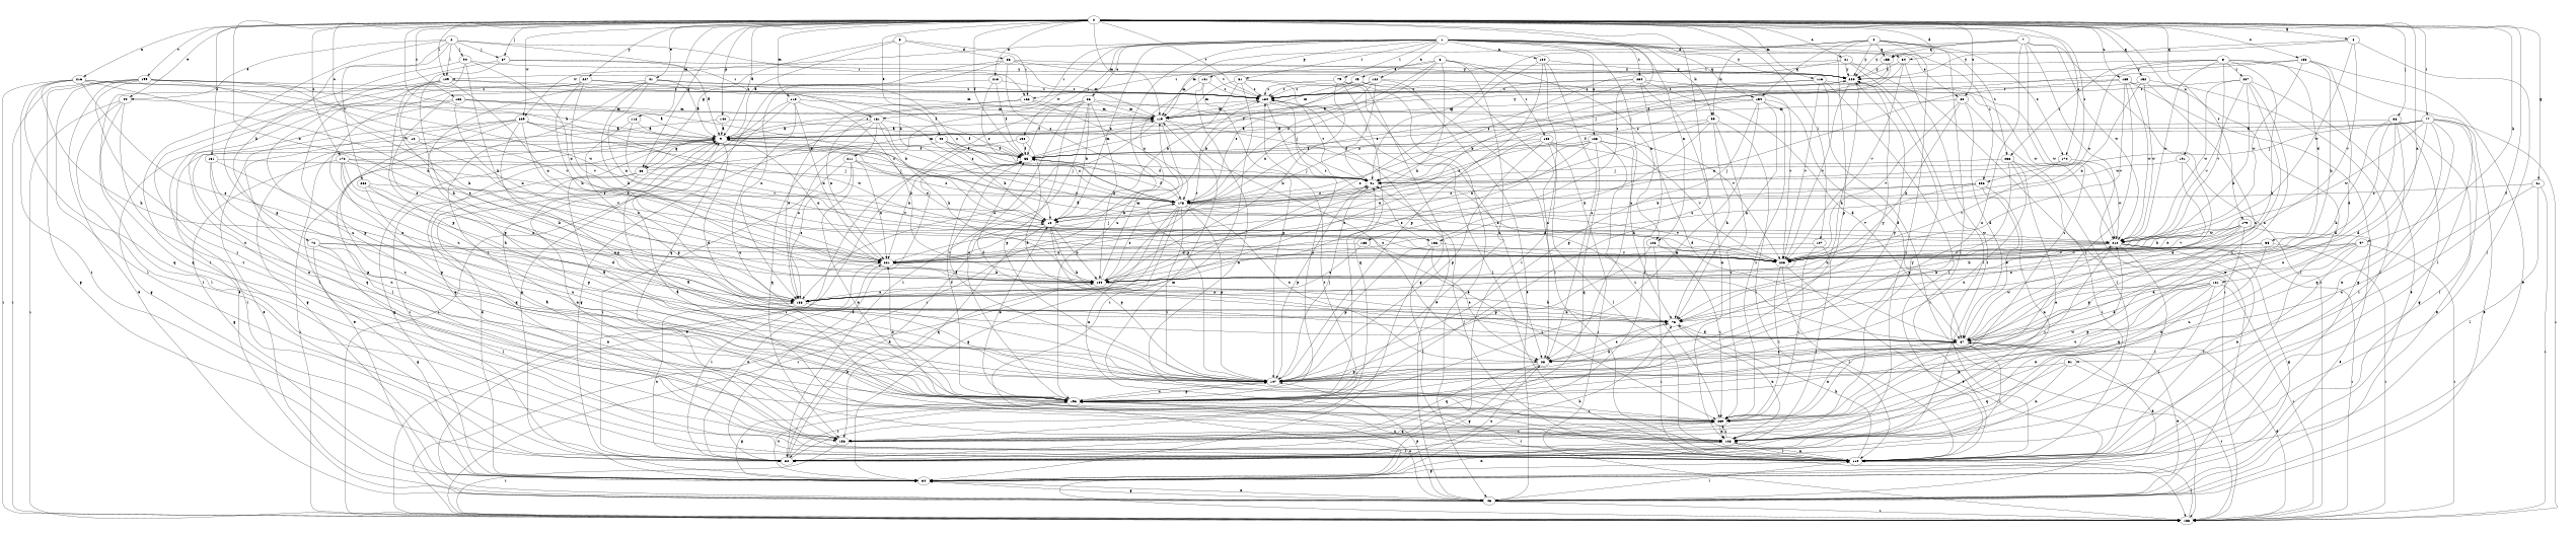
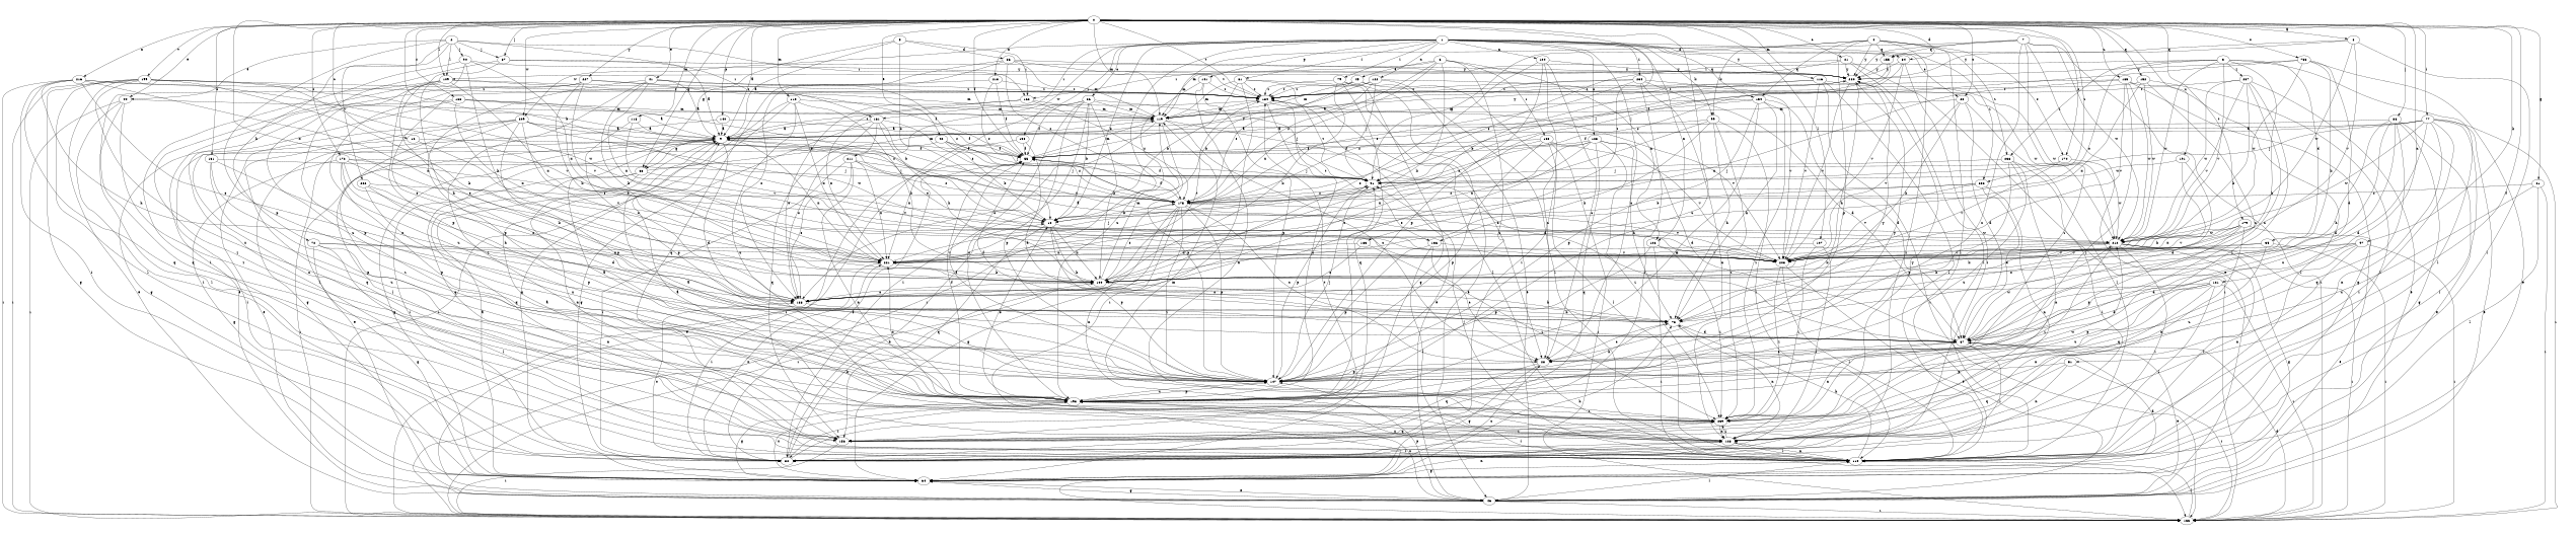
  strict digraph {
    0
    8
    9
    16
    18
    21
    23
    34
    41
    42
    44
    51
    55
    61
    63
    77
    86
    87
    97
    107
    109
    115
    116
    118
    119
    121
    131
-   133
+   133 [label=733]
    140
    152
    168
    172
    174
    179
    183
    184
    185
    191
    193
    199
    209
    213
    216
    221
    227
    232
    230
    110
    203
    212
    155
    136
    46
    166
    37
    64
    156
    147
    73
    100
    175
    82
    91
    239
    128
    138
    28
    1
    26
    79
    81
    99
    122
    123
    124
    126
    141
    154
    158
    161
    211
    234
    2
    72
    90
    162
    202
    3
    35
    237
    238
    4
    5
    36
    6
    45
    163
    7
    0 -> 8 [label=a]
    0 -> 9 [label=a]
    0 -> 16 [label=c]
    0 -> 18 [label=b]
    0 -> 21 [label=c]
    0 -> 23 [label=c]
    0 -> 34 [label=d]
    0 -> 41 [label=e]
    0 -> 42 [label=e]
    0 -> 44 [label=e]
    0 -> 51 [label=f]
    0 -> 55 [label=f]
    0 -> 61 [label=g]
    0 -> 63 [label=g]
    0 -> 77 [label=i]
    0 -> 86 [label=j]
    0 -> 87 [label=j]
    0 -> 97 [label=k]
    0 -> 107 [label=l]
    0 -> 109 [label=l]
    0 -> 115 [label=m]
    0 -> 116 [label=m]
    0 -> 118 [label=m]
    0 -> 119 [label=m]
    0 -> 121 [label=n]
    0 -> 131 [label=o]
    0 -> 133 [label=o]
    0 -> 140 [label=p]
    0 -> 152 [label=q]
    0 -> 168 [label=s]
    0 -> 172 [label=s]
    0 -> 174 [label=s]
    0 -> 179 [label=t]
    0 -> 183 [label=t]
    0 -> 184 [label=t]
    0 -> 185 [label=u]
    0 -> 191 [label=u]
    0 -> 193 [label=u]
    0 -> 199 [label=v]
    0 -> 209 [label=w]
    0 -> 213 [label=x]
    0 -> 216 [label=x]
    0 -> 221 [label=x]
    0 -> 227 [label=y]
    0 -> 232 [label=z]
    8 -> 230 [label=y]
    8 -> 110 [label=l]
    8 -> 203 [label=v]
    8 -> 212 [label=w]
    8 -> 155 [label=q]
    9 -> 55 [label=f]
    9 -> 63 [label=g]
    9 -> 184 [label=t]
    9 -> 221 [label=x]
    9 -> 136 [label=o]
    9 -> 46 [label=e]
    9 -> 166 [label=r]
    9 -> 37 [label=d]
    9 -> 64 [label=g]
    9 -> 156 [label=q]
    16 -> 55 [label=f]
    16 -> 193 [label=u]
    16 -> 203 [label=v]
    18 -> 212 [label=w]
    18 -> 156 [label=q]
    18 -> 147 [label=p]
    18 -> 73 [label=h]
    18 -> 100 [label=k]
    21 -> 119 [label=m]
    21 -> 230 [label=y]
    21 -> 110 [label=l]
    21 -> 166 [label=r]
    21 -> 175 [label=s]
    23 -> 119 [label=m]
    23 -> 110 [label=l]
    23 -> 203 [label=v]
    23 -> 37 [label=d]
    23 -> 100 [label=k]
    34 -> 230 [label=y]
    34 -> 203 [label=v]
    34 -> 82 [label=i]
    34 -> 91 [label=j]
    41 -> 9 [label=a]
    41 -> 184 [label=t]
    41 -> 221 [label=x]
    41 -> 147 [label=p]
    41 -> 100 [label=k]
    41 -> 175 [label=s]
    41 -> 239 [label=z]
    42 -> 18 [label=b]
    42 -> 55 [label=f]
    42 -> 175 [label=s]
    42 -> 82 [label=i]
    42 -> 91 [label=j]
    44 -> 119 [label=m]
    44 -> 110 [label=l]
    44 -> 166 [label=r]
    44 -> 82 [label=i]
    44 -> 239 [label=z]
    51 -> 166 [label=r]
    51 -> 156 [label=q]
    51 -> 147 [label=p]
    51 -> 128 [label=n]
    55 -> 119 [label=m]
    55 -> 46 [label=e]
    55 -> 91 [label=j]
    61 -> 193 [label=u]
    61 -> 110 [label=l]
    61 -> 166 [label=r]
    61 -> 175 [label=s]
    63 -> 119 [label=m]
    63 -> 203 [label=v]
    63 -> 156 [label=q]
    63 -> 82 [label=i]
    63 -> 128 [label=n]
    77 -> 9 [label=a]
    77 -> 55 [label=f]
    77 -> 110 [label=l]
    77 -> 212 [label=w]
    77 -> 46 [label=e]
    77 -> 166 [label=r]
    77 -> 37 [label=d]
    77 -> 82 [label=i]
    77 -> 91 [label=j]
    77 -> 128 [label=n]
    86 -> 9 [label=a]
    86 -> 193 [label=u]
    86 -> 46 [label=e]
    86 -> 37 [label=d]
    86 -> 64 [label=g]
    86 -> 156 [label=q]
    86 -> 73 [label=h]
    87 -> 9 [label=a]
    87 -> 193 [label=u]
    87 -> 230 [label=y]
    87 -> 147 [label=p]
    97 -> 193 [label=u]
    97 -> 203 [label=v]
    97 -> 166 [label=r]
    97 -> 37 [label=d]
    97 -> 128 [label=n]
    97 -> 138 [label=o]
    107 -> 221 [label=x]
    107 -> 82 [label=i]
    107 -> 239 [label=z]
    109 -> 55 [label=f]
    109 -> 184 [label=t]
    109 -> 221 [label=x]
    109 -> 156 [label=q]
    109 -> 147 [label=p]
    109 -> 239 [label=z]
    109 -> 138 [label=o]
    115 -> 119 [label=m]
    115 -> 193 [label=u]
    115 -> 221 [label=x]
    115 -> 166 [label=r]
    115 -> 64 [label=g]
    115 -> 100 [label=k]
    116 -> 18 [label=b]
    116 -> 184 [label=t]
    116 -> 110 [label=l]
    116 -> 203 [label=v]
    116 -> 212 [label=w]
    116 -> 166 [label=r]
    118 -> 9 [label=a]
    118 -> 203 [label=v]
    118 -> 147 [label=p]
    119 -> 9 [label=a]
    119 -> 230 [label=y]
    119 -> 37 [label=d]
    119 -> 147 [label=p]
    119 -> 138 [label=o]
    119 -> 28 [label=c]
    121 -> 193 [label=u]
    121 -> 110 [label=l]
    121 -> 166 [label=r]
    121 -> 37 [label=d]
    121 -> 147 [label=p]
    121 -> 128 [label=n]
    121 -> 138 [label=o]
    131 -> 193 [label=u]
    131 -> 147 [label=p]
    131 -> 91 [label=j]
    131 -> 138 [label=o]
    133 -> 55 [label=f]
    133 -> 230 [label=y]
    133 -> 212 [label=w]
    133 -> 46 [label=e]
    133 -> 37 [label=d]
    133 -> 100 [label=k]
    140 -> 9 [label=a]
    140 -> 55 [label=f]
    140 -> 64 [label=g]
    152 -> 184 [label=t]
    152 -> 221 [label=x]
    152 -> 110 [label=l]
    152 -> 212 [label=w]
    152 -> 28 [label=c]
    168 -> 9 [label=a]
    168 -> 18 [label=b]
    168 -> 119 [label=m]
    168 -> 221 [label=x]
    168 -> 110 [label=l]
    168 -> 64 [label=g]
    172 -> 18 [label=b]
    172 -> 64 [label=g]
    172 -> 147 [label=p]
    172 -> 73 [label=h]
    172 -> 100 [label=k]
    172 -> 91 [label=j]
    172 -> 138 [label=o]
    174 -> 203 [label=v]
    174 -> 212 [label=w]
    174 -> 91 [label=j]
    179 -> 221 [label=x]
    179 -> 203 [label=v]
    179 -> 212 [label=w]
    179 -> 46 [label=e]
    179 -> 147 [label=p]
    179 -> 73 [label=h]
    179 -> 128 [label=n]
    183 -> 221 [label=x]
    183 -> 239 [label=z]
    183 -> 138 [label=o]
    184 -> 119 [label=m]
    184 -> 193 [label=u]
    184 -> 203 [label=v]
    184 -> 46 [label=e]
    185 -> 184 [label=t]
    185 -> 221 [label=x]
    185 -> 110 [label=l]
    185 -> 203 [label=v]
    185 -> 212 [label=w]
    185 -> 64 [label=g]
    185 -> 239 [label=z]
    191 -> 37 [label=d]
    191 -> 73 [label=h]
    191 -> 91 [label=w]
    193 -> 9 [label=a]
    193 -> 18 [label=b]
    193 -> 55 [label=f]
    193 -> 221 [label=x]
    193 -> 64 [label=g]
    193 -> 147 [label=p]
    193 -> 82 [label=i]
    193 -> 91 [label=j]
    193 -> 239 [label=z]
    199 -> 18 [label=b]
    199 -> 184 [label=t]
    199 -> 193 [label=u]
    199 -> 110 [label=l]
    199 -> 203 [label=v]
    199 -> 46 [label=e]
    199 -> 166 [label=r]
    199 -> 64 [label=g]
    199 -> 100 [label=k]
    209 -> 9 [label=a]
    209 -> 110 [label=l]
    209 -> 212 [label=w]
    209 -> 46 [label=e]
    209 -> 156 [label=q]
    209 -> 147 [label=p]
    209 -> 175 [label=s]
    209 -> 239 [label=z]
    209 -> 138 [label=o]
    213 -> 55 [label=f]
    213 -> 184 [label=t]
    213 -> 175 [label=s]
    213 -> 138 [label=o]
    216 -> 184 [label=t]
    216 -> 221 [label=x]
    216 -> 212 [label=w]
    216 -> 166 [label=r]
    216 -> 156 [label=q]
    216 -> 73 [label=h]
    216 -> 82 [label=i]
    216 -> 138 [label=o]
    221 -> 100 [label=k]
    221 -> 82 [label=i]
    221 -> 91 [label=j]
    227 -> 119 [label=m]
    227 -> 184 [label=t]
    227 -> 193 [label=u]
    227 -> 203 [label=v]
    227 -> 46 [label=e]
    227 -> 100 [label=k]
    232 -> 18 [label=b]
    232 -> 203 [label=v]
    232 -> 37 [label=d]
    232 -> 175 [label=s]
    232 -> 128 [label=n]
    230 -> 184 [label=t]
    230 -> 203 [label=v]
    230 -> 73 [label=h]
    110 -> 9 [label=a]
    110 -> 193 [label=u]
    110 -> 64 [label=g]
    110 -> 73 [label=h]
    110 -> 91 [label=j]
    110 -> 128 [label=n]
    203 -> 9 [label=a]
    203 -> 110 [label=l]
    203 -> 46 [label=e]
    203 -> 239 [label=z]
    212 -> 221 [label=x]
    212 -> 110 [label=l]
    212 -> 203 [label=v]
    212 -> 166 [label=r]
    212 -> 64 [label=g]
    212 -> 100 [label=k]
    212 -> 82 [label=i]
    212 -> 239 [label=z]
    155 -> 230 [label=y]
    155 -> 175 [label=s]
    155 -> 91 [label=j]
    136 -> 184 [label=t]
    136 -> 110 [label=l]
    136 -> 203 [label=v]
    136 -> 147 [label=p]
    136 -> 28 [label=c]
    46 -> 193 [label=u]
    46 -> 110 [label=l]
    46 -> 166 [label=r]
    46 -> 64 [label=g]
    46 -> 147 [label=p]
    166 -> 110 [label=l]
    166 -> 37 [label=d]
    37 -> 55 [label=f]
    37 -> 212 [label=w]
    37 -> 46 [label=e]
    37 -> 82 [label=i]
    37 -> 239 [label=n]
    37 -> 28 [label=c]
-   64 -> 9 [label=d]
+   64 -> 9 [label=a]
    64 -> 193 [label=u]
    64 -> 46 [label=e]
    64 -> 37 [label=d]
    64 -> 73 [label=h]
    64 -> 128 [label=n]
    64 -> 28 [label=c]
    156 -> 166 [label=r]
    156 -> 239 [label=z]
    147 -> 55 [label=f]
    147 -> 193 [label=u]
    147 -> 230 [label=y]
    147 -> 73 [label=h]
    147 -> 91 [label=j]
    73 -> 37 [label=d]
    73 -> 128 [label=n]
    73 -> 28 [label=c]
    100 -> 119 [label=m]
    100 -> 184 [label=t]
    100 -> 73 [label=h]
    100 -> 175 [label=s]
    100 -> 138 [label=o]
    175 -> 18 [label=b]
    175 -> 55 [label=f]
    175 -> 203 [label=v]
    175 -> 166 [label=r]
    175 -> 64 [label=g]
    175 -> 147 [label=p]
    175 -> 239 [label=z]
    175 -> 128 [label=n]
    175 -> 28 [label=c]
    82 -> 18 [label=b]
    82 -> 55 [label=f]
    82 -> 184 [label=t]
    82 -> 221 [label=x]
    82 -> 100 [label=k]
    82 -> 138 [label=o]
    91 -> 55 [label=f]
    91 -> 184 [label=t]
    91 -> 147 [label=p]
    91 -> 175 [label=s]
    239 -> 9 [label=a]
    239 -> 212 [label=w]
    239 -> 156 [label=q]
    239 -> 82 [label=i]
    239 -> 128 [label=n]
    128 -> 9 [label=a]
    128 -> 119 [label=m]
    128 -> 230 [label=y]
    128 -> 110 [label=l]
    128 -> 82 [label=i]
    128 -> 239 [label=z]
    138 -> 73 [label=h]
    28 -> 230 [label=y]
    28 -> 64 [label=g]
    28 -> 156 [label=q]
    28 -> 147 [label=p]
    1 -> 18 [label=b]
    1 -> 23 [label=c]
    1 -> 34 [label=d]
    1 -> 193 [label=u]
    1 -> 209 [label=w]
    1 -> 232 [label=z]
    1 -> 230 [label=y]
    1 -> 28 [label=c]
    1 -> 26 [label=c]
    1 -> 79 [label=i]
    1 -> 81 [label=i]
    1 -> 99 [label=k]
    1 -> 122 [label=n]
    1 -> 123 [label=n]
    1 -> 124 [label=n]
    1 -> 126 [label=n]
    1 -> 141 [label=p]
    1 -> 154 [label=q]
    1 -> 158 [label=r]
    1 -> 161 [label=r]
    1 -> 211 [label=w]
    1 -> 234 [label=z]
    26 -> 18 [label=b]
    26 -> 55 [label=f]
    26 -> 119 [label=m]
    26 -> 193 [label=u]
    26 -> 166 [label=r]
    26 -> 147 [label=p]
    26 -> 100 [label=k]
    26 -> 82 [label=i]
    26 -> 91 [label=j]
    79 -> 184 [label=t]
    79 -> 46 [label=e]
    79 -> 64 [label=g]
    79 -> 156 [label=q]
    79 -> 100 [label=k]
    81 -> 18 [label=b]
    81 -> 119 [label=m]
    81 -> 184 [label=t]
    81 -> 110 [label=l]
    81 -> 166 [label=r]
    81 -> 28 [label=c]
    99 -> 9 [label=a]
    99 -> 221 [label=x]
    99 -> 110 [label=l]
    99 -> 73 [label=h]
    99 -> 100 [label=k]
    99 -> 239 [label=z]
    122 -> 55 [label=f]
    122 -> 184 [label=t]
    122 -> 212 [label=w]
    122 -> 46 [label=e]
    122 -> 175 [label=s]
    122 -> 91 [label=j]
    123 -> 55 [label=f]
    123 -> 221 [label=x]
    123 -> 37 [label=d]
    123 -> 156 [label=q]
    123 -> 73 [label=h]
    123 -> 175 [label=s]
    123 -> 239 [label=z]
    123 -> 138 [label=o]
    124 -> 230 [label=y]
    124 -> 147 [label=p]
    124 -> 82 [label=i]
    124 -> 138 [label=o]
    124 -> 28 [label=c]
    126 -> 203 [label=v]
    126 -> 166 [label=r]
    126 -> 147 [label=p]
    126 -> 239 [label=z]
    141 -> 184 [label=t]
    141 -> 166 [label=r]
    141 -> 147 [label=p]
    141 -> 128 [label=n]
    154 -> 119 [label=m]
    154 -> 193 [label=u]
    154 -> 37 [label=d]
    154 -> 147 [label=p]
    154 -> 73 [label=h]
    154 -> 175 [label=s]
    154 -> 239 [label=z]
    158 -> 55 [label=f]
    158 -> 221 [label=x]
    158 -> 37 [label=d]
    161 -> 9 [label=a]
    161 -> 203 [label=v]
    161 -> 64 [label=g]
    161 -> 156 [label=q]
    161 -> 100 [label=k]
    161 -> 175 [label=s]
    161 -> 138 [label=o]
    211 -> 221 [label=x]
    211 -> 175 [label=s]
    211 -> 82 [label=i]
    211 -> 91 [label=j]
    211 -> 128 [label=n]
    211 -> 138 [label=o]
    234 -> 9 [label=a]
    234 -> 184 [label=t]
    234 -> 203 [label=v]
    234 -> 37 [label=d]
    234 -> 175 [label=s]
    234 -> 82 [label=i]
    234 -> 128 [label=n]
    2 -> 44 [label=e]
    2 -> 87 [label=j]
    2 -> 109 [label=l]
    2 -> 147 [label=p]
    2 -> 161 [label=r]
    2 -> 72 [label=h]
    2 -> 90 [label=j]
    2 -> 162 [label=r]
    2 -> 202 [label=v]
    72 -> 221 [label=x]
    72 -> 110 [label=l]
    72 -> 203 [label=v]
    72 -> 64 [label=g]
    72 -> 128 [label=n]
    90 -> 221 [label=x]
    90 -> 230 [label=y]
    90 -> 73 [label=h]
    90 -> 100 [label=k]
    90 -> 82 [label=i]
    162 -> 119 [label=m]
    162 -> 221 [label=x]
    162 -> 175 [label=s]
    162 -> 138 [label=o]
    202 -> 193 [label=u]
    202 -> 37 [label=d]
    202 -> 147 [label=p]
    202 -> 175 [label=s]
    3 -> 109 [label=l]
    3 -> 110 [label=l]
    3 -> 203 [label=v]
    3 -> 212 [label=w]
    3 -> 136 [label=o]
    3 -> 73 [label=h]
    3 -> 35 [label=d]
    3 -> 237 [label=z]
    3 -> 238 [label=z]
    35 -> 203 [label=v]
    35 -> 166 [label=r]
    35 -> 156 [label=q]
    35 -> 100 [label=k]
    237 -> 184 [label=t]
    237 -> 203 [label=v]
    237 -> 212 [label=w]
    237 -> 46 [label=e]
    237 -> 100 [label=k]
    237 -> 239 [label=z]
    237 -> 28 [label=c]
    238 -> 193 [label=u]
    238 -> 147 [label=p]
    238 -> 82 [label=i]
    238 -> 91 [label=j]
    238 -> 128 [label=n]
    4 -> 174 [label=s]
    4 -> 230 [label=y]
    4 -> 110 [label=l]
    4 -> 155 [label=q]
    4 -> 147 [label=p]
    4 -> 82 [label=i]
    4 -> 91 [label=j]
    4 -> 99 [label=k]
    4 -> 154 [label=q]
    4 -> 238 [label=z]
    5 -> 9 [label=a]
    5 -> 18 [label=b]
    5 -> 63 [label=g]
    5 -> 162 [label=r]
    5 -> 36 [label=d]
    36 -> 119 [label=m]
    36 -> 184 [label=t]
    36 -> 230 [label=y]
    36 -> 156 [label=q]
    36 -> 175 [label=s]
    36 -> 138 [label=o]
    6 -> 193 [label=u]
    6 -> 221 [label=x]
    6 -> 100 [label=k]
    6 -> 175 [label=s]
    6 -> 126 [label=n]
    6 -> 162 [label=r]
    6 -> 45 [label=e]
    6 -> 163 [label=r]
    45 -> 18 [label=b]
    45 -> 119 [label=m]
    45 -> 184 [label=t]
    45 -> 110 [label=l]
    45 -> 28 [label=c]
    163 -> 55 [label=f]
    163 -> 110 [label=l]
    163 -> 203 [label=v]
    163 -> 166 [label=r]
    163 -> 147 [label=p]
    163 -> 138 [label=o]
    7 -> 119 [label=m]
    7 -> 193 [label=u]
    7 -> 230 [label=y]
    7 -> 212 [label=w]
    7 -> 155 [label=q]
    7 -> 46 [label=e]
    7 -> 166 [label=r]
    7 -> 239 [label=z]
  }
